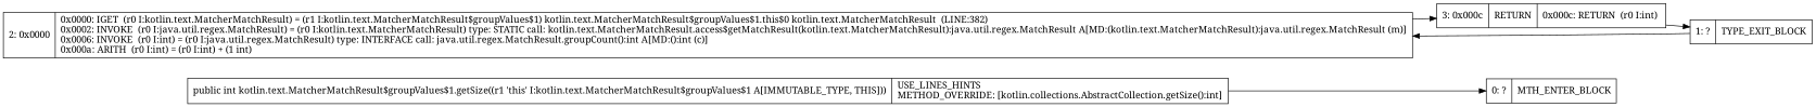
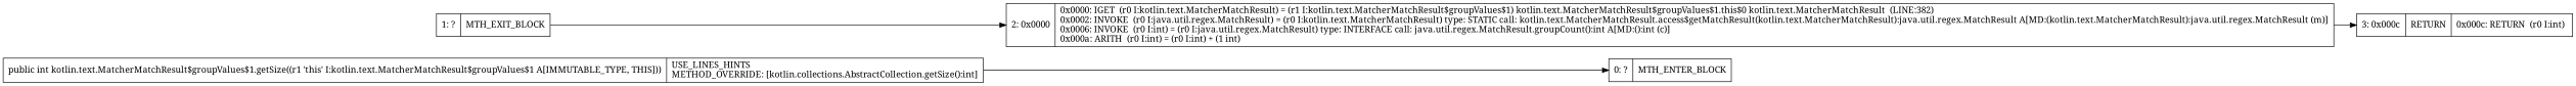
  digraph {
    fontname="Noto Serif"
    rankdir=LR
    node [fontname="Noto Serif" shape=record]
    edge [fontname="Noto Serif"]
    n1 [label="{0\:\ ?|MTH_ENTER_BLOCK\l}"]
    n2 [label="{2\:\ 0x0000|0x0000: IGET  (r0 I:kotlin.text.MatcherMatchResult) = (r1 I:kotlin.text.MatcherMatchResult$groupValues$1) kotlin.text.MatcherMatchResult$groupValues$1.this$0 kotlin.text.MatcherMatchResult  (LINE:382)\l0x0002: INVOKE  (r0 I:java.util.regex.MatchResult) = (r0 I:kotlin.text.MatcherMatchResult) type: STATIC call: kotlin.text.MatcherMatchResult.access$getMatchResult(kotlin.text.MatcherMatchResult):java.util.regex.MatchResult A[MD:(kotlin.text.MatcherMatchResult):java.util.regex.MatchResult (m)]\l0x0006: INVOKE  (r0 I:int) = (r0 I:java.util.regex.MatchResult) type: INTERFACE call: java.util.regex.MatchResult.groupCount():int A[MD:():int (c)]\l0x000a: ARITH  (r0 I:int) = (r0 I:int) + (1 int) \l}"]
    n3 [label="{3\:\ 0x000c|RETURN\l|0x000c: RETURN  (r0 I:int) \l}"]
-   n4 [label="{1\:\ ?|TYPE_EXIT_BLOCK\l}"]
+   n4 [label="{1\:\ ?|MTH_EXIT_BLOCK\l}"]
    n5 [label="{public int kotlin.text.MatcherMatchResult$groupValues$1.getSize((r1 'this' I:kotlin.text.MatcherMatchResult$groupValues$1 A[IMMUTABLE_TYPE, THIS]))  | USE_LINES_HINTS\lMETHOD_OVERRIDE: [kotlin.collections.AbstractCollection.getSize():int]\l}"]
    n2 -> n3
-   n3 -> n4
    n4 -> n2
    n5 -> n1
  }
